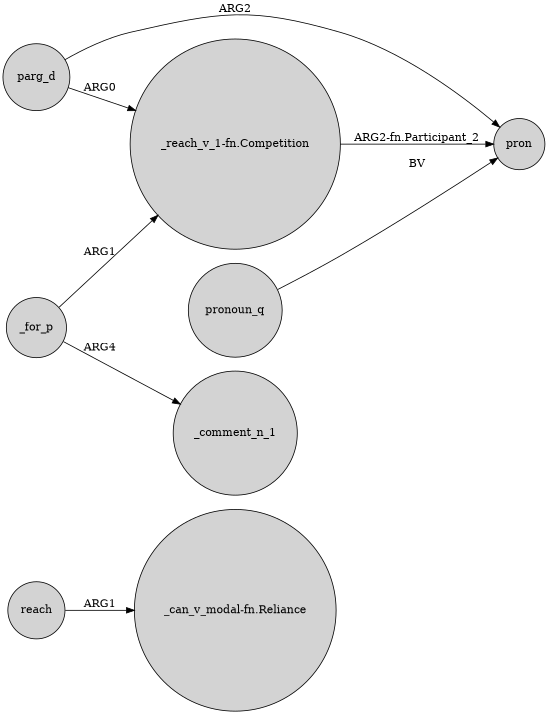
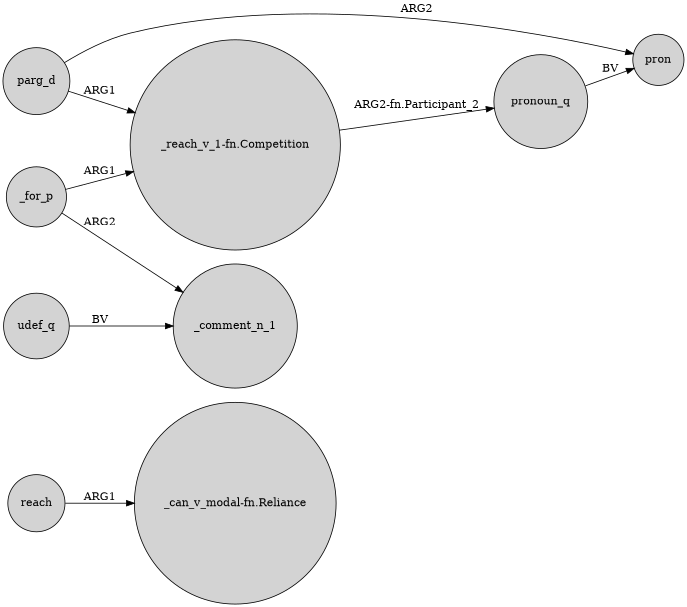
  digraph {
    rankdir=LR
    node [shape=circle style=filled]
    n1 [label=reach]
    "_can_v_modal-fn.Reliance"
    "_reach_v_1-fn.Competition"
    pron
+   udef_q
    _comment_n_1
    parg_d
    _for_p
    pronoun_q
    n1 -> "_can_v_modal-fn.Reliance" [label=ARG1]
-   "_reach_v_1-fn.Competition" -> pron [label="ARG2-fn.Participant_2"]
-   parg_d -> "_reach_v_1-fn.Competition" [label=ARG0]
+   "_reach_v_1-fn.Competition" -> pronoun_q [label="ARG2-fn.Participant_2"]
+   udef_q -> _comment_n_1 [label=BV]
+   parg_d -> "_reach_v_1-fn.Competition" [label=ARG1]
    parg_d -> pron [label=ARG2]
    _for_p -> "_reach_v_1-fn.Competition" [label=ARG1]
-   _for_p -> _comment_n_1 [label=ARG4]
+   _for_p -> _comment_n_1 [label=ARG2]
    pronoun_q -> pron [label=BV]
  }
